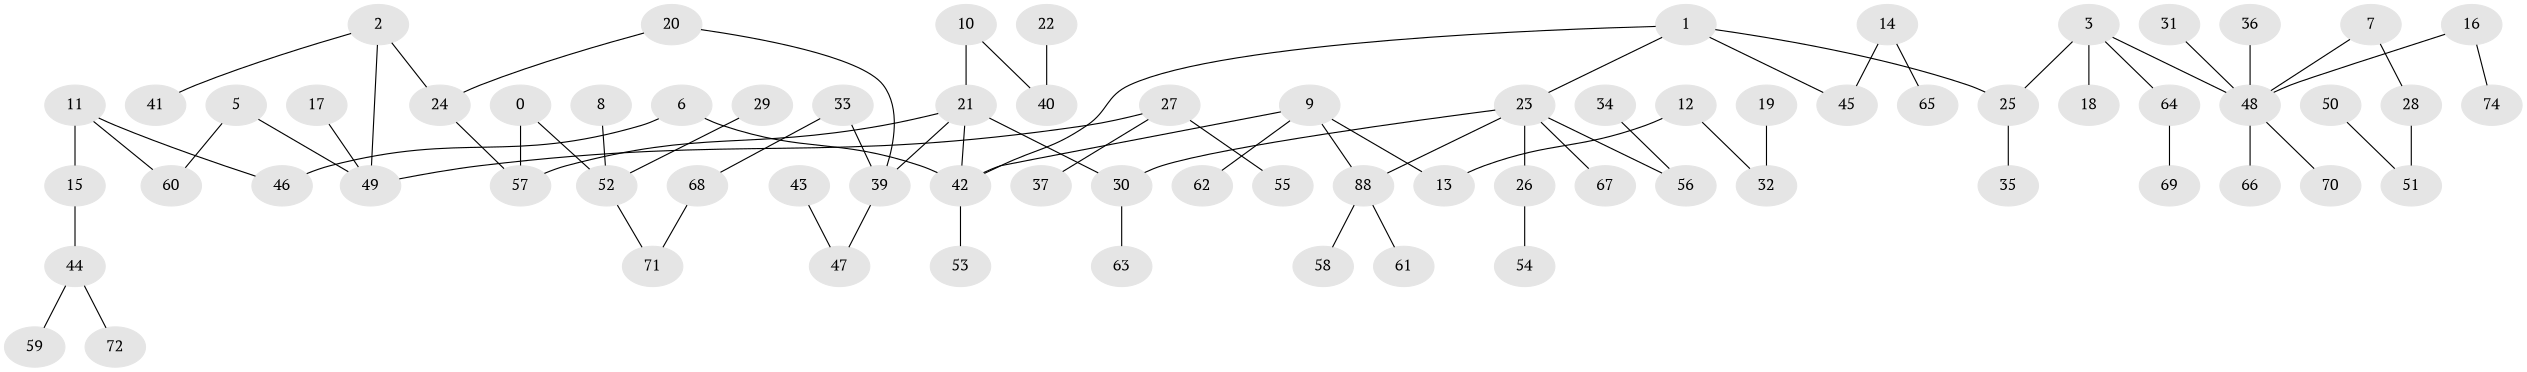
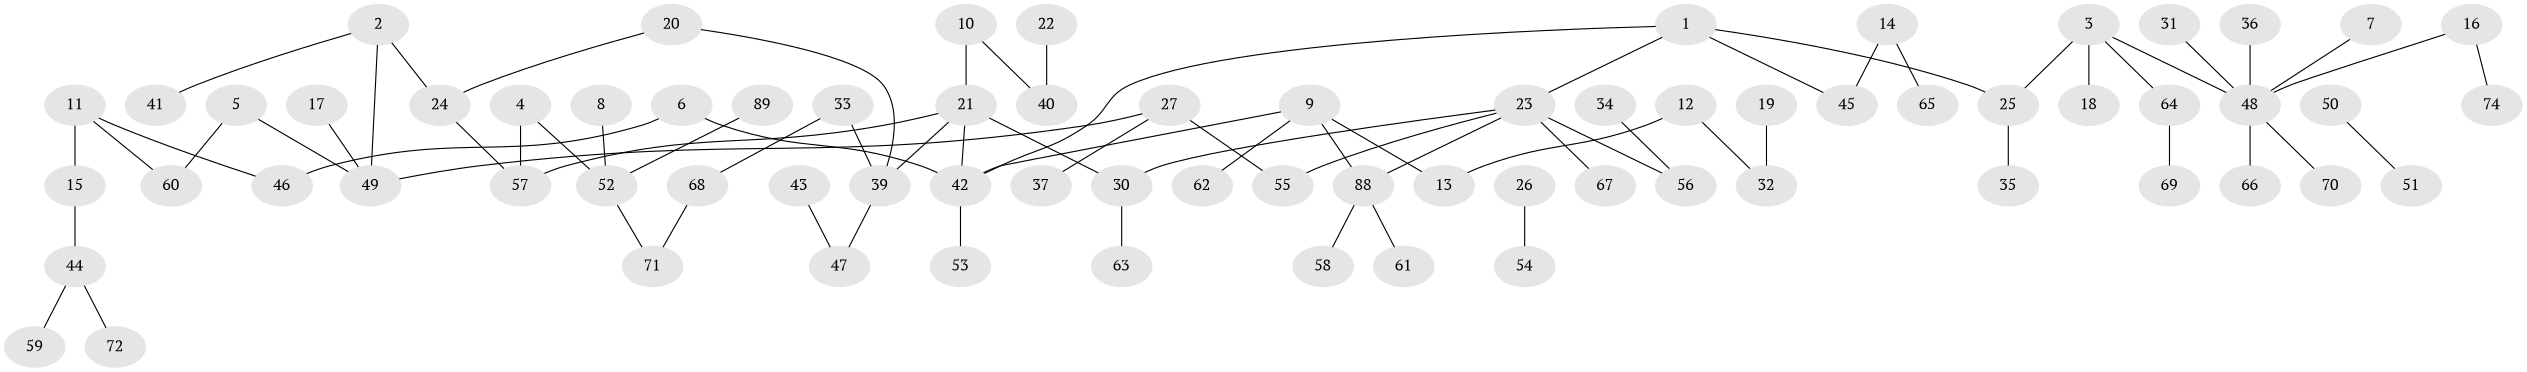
  graph {
    fontname="PT Serif"
    node [color=gray90 fontname="PT Serif" style=filled]
    edge [fontname="PT Serif" weight=1.0]
    1
    23
    25
    42
    45
    n6 [label=88]
    30
    26
    56
    67
    35
    53
    2
    24
    41
    49
    57
    3
    18
    48
    64
    66
    70
    69
-   4 [label=0]
+   4
    52
    71
    5
    60
    6
    46
    7
-   28
    51
    8
    9
    13
    62
    58
    61
    10
    21
    40
    39
    11
    15
    44
    12
    32
    14
    65
    59
    72
    16
    74
    17
    19
    20
    47
    63
    22
    54
    27
    37
    55
-   29
+   29 [label=89]
    31
    33
    68
    34
    36
    43
    50
    1 -- 23
    1 -- 25
    1 -- 42
    1 -- 45
    23 -- n6
    23 -- 30
-   23 -- 26
+   23 -- 55
    23 -- 56
    23 -- 67
    25 -- 35
    42 -- 53
    n6 -- 58
    n6 -- 61
    30 -- 63
    26 -- 54
    2 -- 24
    2 -- 41
    2 -- 49
    24 -- 57
    3 -- 25
    3 -- 18
    3 -- 48
    3 -- 64
    48 -- 66
    48 -- 70
    64 -- 69
    4 -- 57
    4 -- 52
    52 -- 71
    5 -- 49
    5 -- 60
    6 -- 42
    6 -- 46
    7 -- 48
-   7 -- 28
-   28 -- 51
    8 -- 52
    9 -- 42
    9 -- n6
    9 -- 13
    9 -- 62
    10 -- 21
    10 -- 40
    21 -- 42
    21 -- 30
    21 -- 57
    21 -- 39
    39 -- 47
    11 -- 60
    11 -- 46
    11 -- 15
    15 -- 44
    44 -- 59
    44 -- 72
    12 -- 13
    12 -- 32
    14 -- 45
    14 -- 65
    16 -- 48
    16 -- 74
    17 -- 49
    19 -- 32
    20 -- 24
    20 -- 39
    22 -- 40
    27 -- 49
    27 -- 37
    27 -- 55
    29 -- 52
    31 -- 48
    33 -- 39
    33 -- 68
    68 -- 71
    34 -- 56
    36 -- 48
    43 -- 47
    50 -- 51
  }
